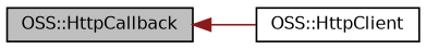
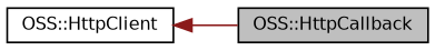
  digraph {
    rankdir=LR
    node [color=black fontname=Helvetica fontsize=10 shape=record style=filled]
    n1 [fillcolor=grey75 fontcolor=black height=0.2 label="OSS::HttpCallback" width=0.4]
    n2 [fillcolor=white height=0.2 label="OSS::HttpClient" width=0.4]
-   n1 -> n2 [color=firebrick4 dir=back fontname=Helvetica fontsize=10 labelfontname=Helvetica labelfontsize=10 style=solid]
+   n2 -> n1 [color=firebrick4 dir=back fontname=Helvetica fontsize=10 labelfontname=Helvetica labelfontsize=10 style=solid]
  }
